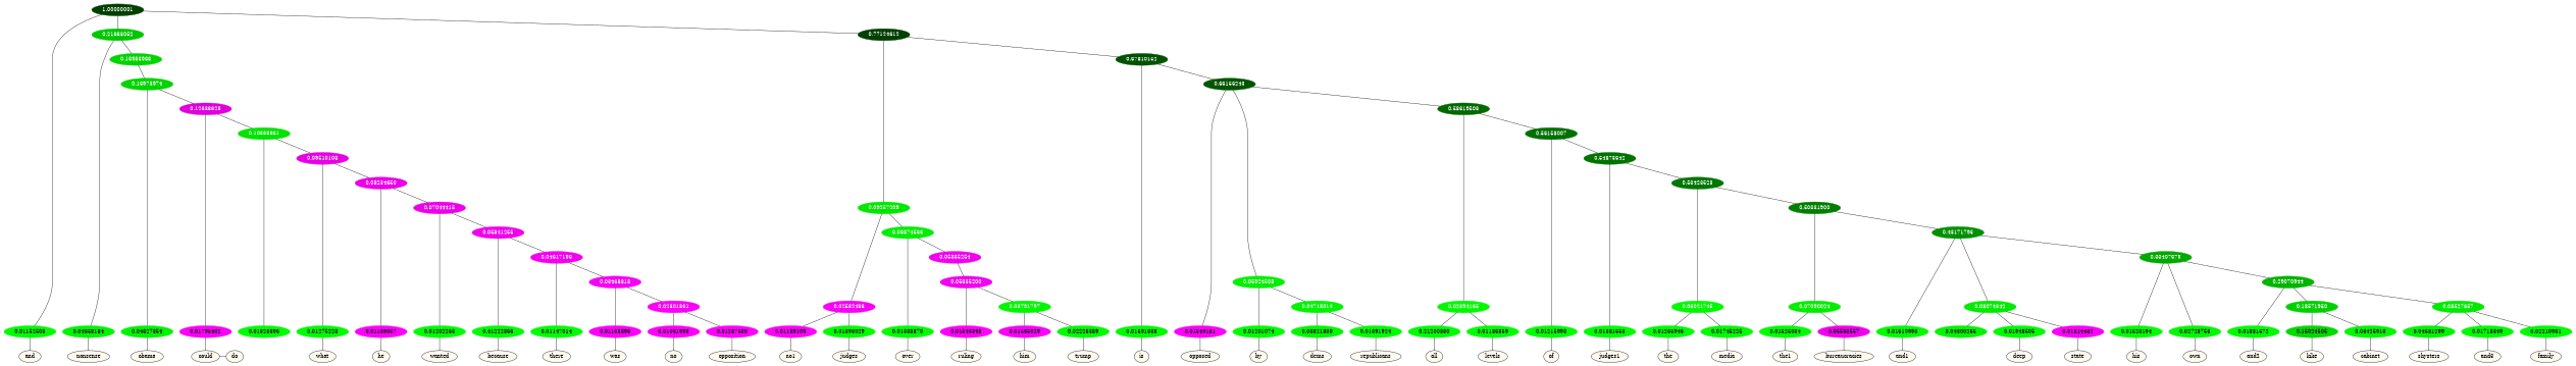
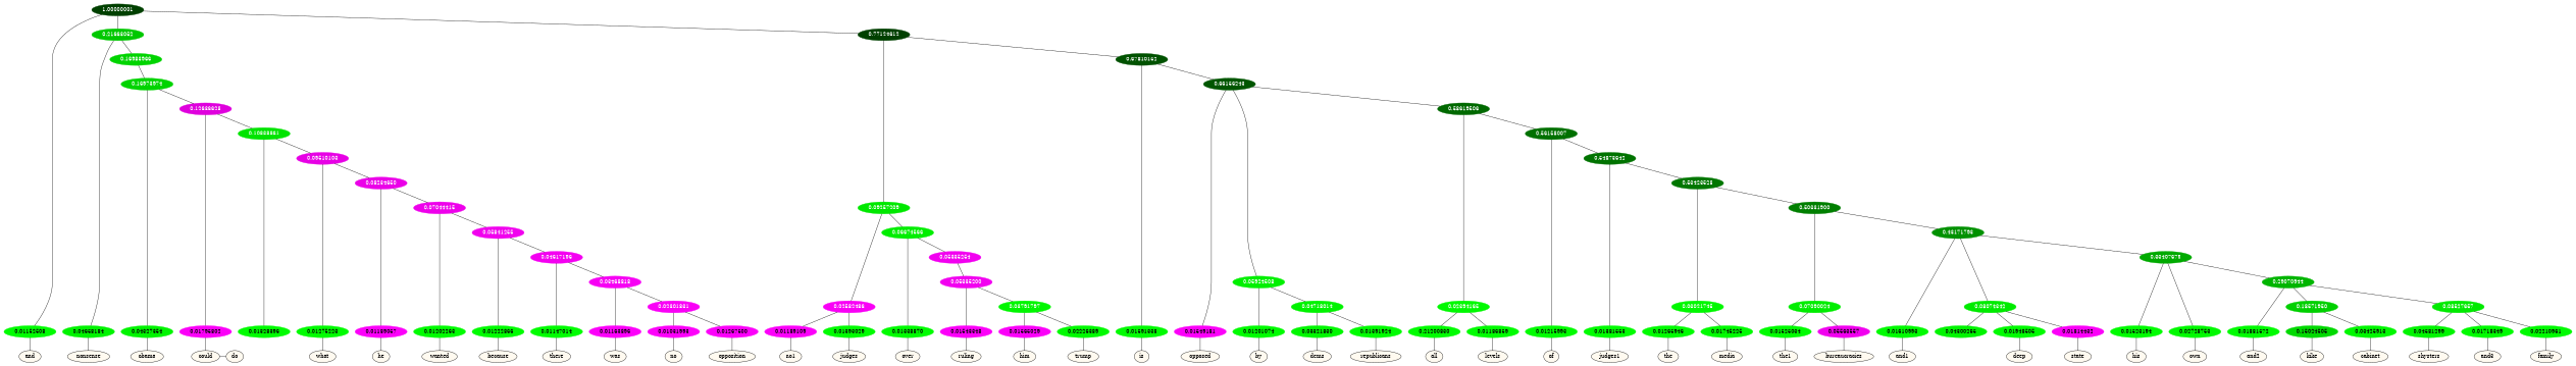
  graph {
    node [color=black format=png nodesep=0.001 ordering=out overlap_scaling=0.01 ranksep=0.001 style=filled fontcolor=black]
    n1 [fillcolor=floralwhite height=0.15 label=nonsense style="filled,solid" width=0.15 fontcolor=""]
    n2 [fillcolor=floralwhite height=0.15 label=obama style="filled,solid" width=0.15 fontcolor=""]
    n3 [fillcolor=floralwhite height=0.15 label=could style="filled,solid" width=0.15 fontcolor=""]
    n4 [fillcolor=floralwhite height=0.15 label=do style="filled,solid" width=0.15 fontcolor=""]
    n5 [fillcolor=floralwhite height=0.15 label=what style="filled,solid" width=0.15 fontcolor=""]
    n6 [fillcolor=floralwhite height=0.15 label=he style="filled,solid" width=0.15 fontcolor=""]
    n7 [fillcolor=floralwhite height=0.15 label=wanted style="filled,solid" width=0.15 fontcolor=""]
    n8 [fillcolor=floralwhite height=0.15 label=because style="filled,solid" width=0.15 fontcolor=""]
    n9 [fillcolor=floralwhite height=0.15 label=there style="filled,solid" width=0.15 fontcolor=""]
    n10 [fillcolor=floralwhite height=0.15 label=was style="filled,solid" width=0.15 fontcolor=""]
    n11 [fillcolor=floralwhite height=0.15 label=no style="filled,solid" width=0.15 fontcolor=""]
    n12 [fillcolor=floralwhite height=0.15 label=opposition style="filled,solid" width=0.15 fontcolor=""]
    n13 [fillcolor=floralwhite height=0.15 label=and style="filled,solid" width=0.15 fontcolor=""]
    n14 [fillcolor=floralwhite height=0.15 label=no1 style="filled,solid" width=0.15 fontcolor=""]
    n15 [fillcolor=floralwhite height=0.15 label=judges style="filled,solid" width=0.15 fontcolor=""]
    n16 [fillcolor=floralwhite height=0.15 label=over style="filled,solid" width=0.15 fontcolor=""]
    n17 [fillcolor=floralwhite height=0.15 label=ruling style="filled,solid" width=0.15 fontcolor=""]
    n18 [fillcolor=floralwhite height=0.15 label=him style="filled,solid" width=0.15 fontcolor=""]
    n19 [fillcolor=floralwhite height=0.15 label=trump style="filled,solid" width=0.15 fontcolor=""]
    n20 [fillcolor=floralwhite height=0.15 label=is style="filled,solid" width=0.15 fontcolor=""]
    n21 [fillcolor=floralwhite height=0.15 label=opposed style="filled,solid" width=0.15 fontcolor=""]
    n22 [fillcolor=floralwhite height=0.15 label=by style="filled,solid" width=0.15 fontcolor=""]
    n23 [fillcolor=floralwhite height=0.15 label=dems style="filled,solid" width=0.15 fontcolor=""]
    n24 [fillcolor=floralwhite height=0.15 label=republicans style="filled,solid" width=0.15 fontcolor=""]
    n25 [fillcolor=floralwhite height=0.15 label=all style="filled,solid" width=0.15 fontcolor=""]
    n26 [fillcolor=floralwhite height=0.15 label=levels style="filled,solid" width=0.15 fontcolor=""]
    n27 [fillcolor=floralwhite height=0.15 label=of style="filled,solid" width=0.15 fontcolor=""]
    n28 [fillcolor=floralwhite height=0.15 label=judges1 style="filled,solid" width=0.15 fontcolor=""]
    n29 [fillcolor=floralwhite height=0.15 label=the style="filled,solid" width=0.15 fontcolor=""]
    n30 [fillcolor=floralwhite height=0.15 label=media style="filled,solid" width=0.15 fontcolor=""]
    n31 [fillcolor=floralwhite height=0.15 label=the1 style="filled,solid" width=0.15 fontcolor=""]
    n32 [fillcolor=floralwhite height=0.15 label=bureaucracies style="filled,solid" width=0.15 fontcolor=""]
    n33 [fillcolor=floralwhite height=0.15 label=deep style="filled,solid" width=0.15 fontcolor=""]
    n34 [fillcolor=floralwhite height=0.15 label=state style="filled,solid" width=0.15 fontcolor=""]
    n35 [fillcolor=floralwhite height=0.15 label=and1 style="filled,solid" width=0.15 fontcolor=""]
    n36 [fillcolor=floralwhite height=0.15 label=his style="filled,solid" width=0.15 fontcolor=""]
    n37 [fillcolor=floralwhite height=0.15 label=own style="filled,solid" width=0.15 fontcolor=""]
    n38 [fillcolor=floralwhite height=0.15 label=kike style="filled,solid" width=0.15 fontcolor=""]
    n39 [fillcolor=floralwhite height=0.15 label=cabinet style="filled,solid" width=0.15 fontcolor=""]
    n40 [fillcolor=floralwhite height=0.15 label=and2 style="filled,solid" width=0.15 fontcolor=""]
    n41 [fillcolor=floralwhite height=0.15 label=shysters style="filled,solid" width=0.15 fontcolor=""]
    n42 [fillcolor=floralwhite height=0.15 label=and3 style="filled,solid" width=0.15 fontcolor=""]
    n43 [fillcolor=floralwhite height=0.15 label=family style="filled,solid" width=0.15 fontcolor=""]
    n44 [color="0.334 1.000 0.953" height=0.15 label=0.04658184 width=0.15]
    n45 [color="0.334 1.000 0.957" height=0.15 label=0.04327354 width=0.15]
-   n46 [color="0.835 1.000 0.982" height=0.15 label=0.01795402 width=0.15]
+   n46 [color="0.835 1.000 0.982" height=0.15 label=0.01795802 width=0.15]
    n47 [color="0.334 1.000 0.987" height=0.15 label=0.01328396 width=0.15]
    n48 [color="0.334 1.000 0.987" height=0.15 label=0.01275223 width=0.15]
    n49 [color="0.835 1.000 0.988" height=0.15 label=0.01189057 width=0.15]
    n50 [color="0.334 1.000 0.988" height=0.15 label=0.01202263 width=0.15]
-   n51 [color="0.334 1.000 0.988" height=0.15 label=0.41222866 width=0.15]
+   n51 [color="0.334 1.000 0.988" height=0.15 label=0.01222866 width=0.15]
    n52 [color="0.334 1.000 0.989" height=0.15 label=0.01147014 width=0.15]
    n53 [color="0.835 1.000 0.988" height=0.15 label=0.01163896 width=0.15]
    n54 [color="0.835 1.000 0.990" height=0.15 label=0.01031993 width=0.15]
    n55 [color="0.835 1.000 0.987" height=0.15 label=0.01267500 width=0.15]
    n56 [color="0.334 1.000 0.988" height=0.15 label=0.01152508 width=0.15]
    n57 [color="0.835 1.000 0.988" height=0.15 label=0.01189109 width=0.15]
    n58 [color="0.334 1.000 0.986" height=0.15 label=0.01393029 width=0.15]
    n59 [color="0.334 1.000 0.987" height=0.15 label=0.01338870 width=0.15]
    n60 [color="0.835 1.000 0.985" height=0.15 label=0.01543348 width=0.15]
    n61 [color="0.835 1.000 0.984" height=0.15 label=0.01565029 width=0.15]
    n62 [color="0.334 1.000 0.978" height=0.15 label=0.02226389 width=0.15]
    n63 [color="0.334 1.000 0.984" height=0.15 label=0.01591338 width=0.15]
    n64 [color="0.835 1.000 0.985" height=0.15 label=0.01549181 width=0.15]
    n65 [color="0.334 1.000 0.988" height=0.15 label=0.01201074 width=0.15]
    n66 [color="0.334 1.000 0.967" height=0.15 label=0.03321830 width=0.15]
    n67 [color="0.334 1.000 0.986" height=0.15 label=0.01391924 width=0.15]
    n68 [color="0.334 1.000 0.988" height=0.15 label=0.21200830 width=0.15]
    n69 [color="0.334 1.000 0.988" height=0.15 label=0.01186859 width=0.15]
    n70 [color="0.334 1.000 0.988" height=0.15 label=0.01215993 width=0.15]
    n71 [color="0.334 1.000 0.986" height=0.15 label=0.01381553 width=0.15]
    n72 [color="0.334 1.000 0.987" height=0.15 label=0.01265946 width=0.15]
    n73 [color="0.334 1.000 0.983" height=0.15 label=0.01745225 width=0.15]
    n74 [color="0.334 1.000 0.985" height=0.15 label=0.01525034 width=0.15]
    n75 [color="0.835 1.000 0.944" height=0.15 label=0.05563557 width=0.15]
    n76 [color="0.334 1.000 0.957" height=0.15 label=0.04300265 width=0.15]
    n77 [color="0.334 1.000 0.981" height=0.15 label=0.01948505 width=0.15]
    n78 [color="0.835 1.000 0.982" height=0.15 label=0.01814432 width=0.15]
    n79 [color="0.334 1.000 0.984" height=0.15 label=0.01610993 width=0.15]
    n80 [color="0.334 1.000 0.985" height=0.15 label=0.01523194 width=0.15]
    n81 [color="0.334 1.000 0.973" height=0.15 label=0.02728753 width=0.15]
    n82 [color="0.334 1.000 0.850" height=0.15 label=0.15024505 width=0.15]
    n83 [color="0.334 1.000 0.966" height=0.15 label=0.03425913 width=0.15]
    n84 [color="0.334 1.000 0.981" height=0.15 label=0.01881572 width=0.15]
    n85 [color="0.334 1.000 0.954" height=0.15 label=0.04581299 width=0.15]
    n86 [color="0.334 1.000 0.983" height=0.15 label=0.01718349 width=0.15]
    n87 [color="0.334 1.000 0.978" height=0.15 label=0.02210961 width=0.15]
    n88 [color="0.334 1.000 0.250" fontcolor=grey99 height=0.15 label=1.00000001 width=0.15]
    n89 [color="0.334 1.000 0.783" fontcolor=grey99 height=0.15 label=0.21663052 width=0.15]
    n90 [color="0.334 1.000 0.250" fontcolor=grey99 height=0.15 label=0.77124612 width=0.15]
    n91 [color="0.334 1.000 0.830" fontcolor=grey99 height=0.15 label=0.16983966 width=0.15]
    n92 [color="0.334 1.000 0.907" fontcolor=grey99 height=0.15 label=0.09257209 width=0.15]
    n93 [color="0.334 1.000 0.322" fontcolor=grey99 height=0.15 label=0.67810152 width=0.15]
    n94 [color="0.334 1.000 0.830" fontcolor=grey99 height=0.15 label=0.16973974 width=0.15]
    n95 [color="0.835 1.000 0.974" fontcolor=grey99 height=0.15 label=0.02582486 width=0.15]
    n96 [color="0.334 1.000 0.933" fontcolor=grey99 height=0.15 label=0.06674566 width=0.15]
    n97 [color="0.334 1.000 0.338" fontcolor=grey99 height=0.15 label=0.66156243 width=0.15]
    n98 [color="0.835 1.000 0.874" fontcolor=grey99 height=0.15 label=0.12636628 width=0.15]
    n99 [color="0.835 1.000 0.947" fontcolor=grey99 height=0.15 label=0.05335254 width=0.15]
    n100 [color="0.334 1.000 0.941" fontcolor=grey99 height=0.15 label=0.05924508 width=0.15]
    n101 [color="0.334 1.000 0.414" fontcolor=grey99 height=0.15 label=0.58619506 width=0.15]
    n102 [color="0.334 1.000 0.892" fontcolor=grey99 height=0.15 label=0.10838861 width=0.15]
    n103 [color="0.835 1.000 0.947" fontcolor=grey99 height=0.15 label=0.05335200 width=0.15]
    n104 [color="0.334 1.000 0.953" fontcolor=grey99 height=0.15 label=0.04718014 width=0.15]
    n105 [color="0.334 1.000 0.976" fontcolor=grey99 height=0.15 label=0.02394165 width=0.15]
    n106 [color="0.334 1.000 0.438" fontcolor=grey99 height=0.15 label=0.56158007 width=0.15]
    n107 [color="0.835 1.000 0.905" fontcolor=grey99 height=0.15 label=0.09510103 width=0.15]
    n108 [color="0.334 1.000 0.962" fontcolor=grey99 height=0.15 label=0.03791797 width=0.15]
    n109 [color="0.334 1.000 0.451" fontcolor=grey99 height=0.15 label=0.54873642 width=0.15]
    n110 [color="0.835 1.000 0.918" fontcolor=grey99 height=0.15 label=0.08234650 width=0.15]
    n111 [color="0.334 1.000 0.466" fontcolor=grey99 height=0.15 label=0.53423528 width=0.15]
    n112 [color="0.835 1.000 0.930" fontcolor=grey99 height=0.15 label=0.07044415 width=0.15]
    n113 [color="0.334 1.000 0.970" fontcolor=grey99 height=0.15 label=0.03021745 width=0.15]
    n114 [color="0.334 1.000 0.497" fontcolor=grey99 height=0.15 label=0.50331900 width=0.15]
    n115 [color="0.835 1.000 0.942" fontcolor=grey99 height=0.15 label=0.05841255 width=0.15]
    n116 [color="0.334 1.000 0.929" fontcolor=grey99 height=0.15 label=0.07090024 width=0.15]
    n117 [color="0.334 1.000 0.568" fontcolor=grey99 height=0.15 label=0.43171793 width=0.15]
    n118 [color="0.835 1.000 0.954" fontcolor=grey99 height=0.15 label=0.04617196 width=0.15]
    n119 [color="0.334 1.000 0.919" fontcolor=grey99 height=0.15 label=0.08074342 width=0.15]
    n120 [color="0.334 1.000 0.666" fontcolor=grey99 height=0.15 label=0.33407679 width=0.15]
    n121 [color="0.835 1.000 0.965" fontcolor=grey99 height=0.15 label=0.03468818 width=0.15]
    n122 [color="0.334 1.000 0.709" fontcolor=grey99 height=0.15 label=0.29070944 width=0.15]
    n123 [color="0.835 1.000 0.977" fontcolor=grey99 height=0.15 label=0.02301831 width=0.15]
    n124 [color="0.334 1.000 0.814" fontcolor=grey99 height=0.15 label=0.18571950 width=0.15]
    n125 [color="0.334 1.000 0.915" fontcolor=grey99 height=0.15 label=0.08527657 width=0.15]
    subgraph sub_1 {
      rank=same
      n1
      n2
      n3
      n4
      n5
      n6
      n7
      n8
      n9
      n10
      n11
      n12
      n13
      n14
      n15
      n16
      n17
      n18
      n19
      n20
      n21
      n22
      n23
      n24
      n25
      n26
      n27
      n28
      n29
      n30
      n31
      n32
      n33
      n34
      n35
      n36
      n37
      n38
      n39
      n40
      n41
      n42
      n43
    }
    subgraph sub_2 {
      rank=same
      n44
      n45
      n46
      n47
      n48
      n49
      n50
      n51
      n52
      n53
      n54
      n55
      n56
      n57
      n58
      n59
      n60
      n61
      n62
      n63
      n64
      n65
      n66
      n67
      n68
      n69
      n70
      n71
      n72
      n73
      n74
      n75
      n76
      n77
      n78
      n79
      n80
      n81
      n82
      n83
      n84
      n85
      n86
      n87
    }
    n3 -- n4
    n44 -- n1
    n45 -- n2
    n46 -- n3
    n48 -- n5
    n49 -- n6
    n50 -- n7
    n51 -- n8
    n52 -- n9
    n53 -- n10
    n54 -- n11
    n55 -- n12
    n56 -- n13
    n57 -- n14
    n58 -- n15
    n59 -- n16
    n60 -- n17
    n61 -- n18
    n62 -- n19
    n63 -- n20
    n64 -- n21
    n65 -- n22
    n66 -- n23
    n67 -- n24
    n68 -- n25
    n69 -- n26
    n70 -- n27
    n71 -- n28
    n72 -- n29
    n73 -- n30
    n74 -- n31
    n75 -- n32
    n77 -- n33
    n78 -- n34
    n79 -- n35
    n80 -- n36
    n81 -- n37
    n82 -- n38
    n83 -- n39
    n84 -- n40
    n85 -- n41
    n86 -- n42
    n87 -- n43
    n88 -- n56
    n88 -- n89
    n88 -- n90
    n89 -- n44
    n89 -- n91
    n90 -- n92
    n90 -- n93
    n91 -- n94
    n92 -- n95
    n92 -- n96
    n93 -- n63
    n93 -- n97
    n94 -- n45
    n94 -- n98
    n95 -- n57
    n95 -- n58
    n96 -- n59
    n96 -- n99
    n97 -- n64
    n97 -- n100
    n97 -- n101
    n98 -- n46
    n98 -- n102
    n99 -- n103
    n100 -- n65
    n100 -- n104
    n101 -- n105
    n101 -- n106
    n102 -- n47
    n102 -- n107
    n103 -- n60
    n103 -- n108
    n104 -- n66
    n104 -- n67
    n105 -- n68
    n105 -- n69
    n106 -- n70
    n106 -- n109
    n107 -- n48
    n107 -- n110
    n108 -- n61
    n108 -- n62
    n109 -- n71
    n109 -- n111
    n110 -- n49
    n110 -- n112
    n111 -- n113
    n111 -- n114
    n112 -- n50
    n112 -- n115
    n113 -- n72
    n113 -- n73
    n114 -- n116
    n114 -- n117
    n115 -- n51
    n115 -- n118
    n116 -- n74
    n116 -- n75
    n117 -- n79
    n117 -- n119
    n117 -- n120
    n118 -- n52
    n118 -- n121
    n119 -- n76
    n119 -- n77
    n119 -- n78
    n120 -- n80
    n120 -- n81
    n120 -- n122
    n121 -- n53
    n121 -- n123
    n122 -- n84
    n122 -- n124
    n122 -- n125
    n123 -- n54
    n123 -- n55
    n124 -- n82
    n124 -- n83
    n125 -- n85
    n125 -- n86
    n125 -- n87
  }
